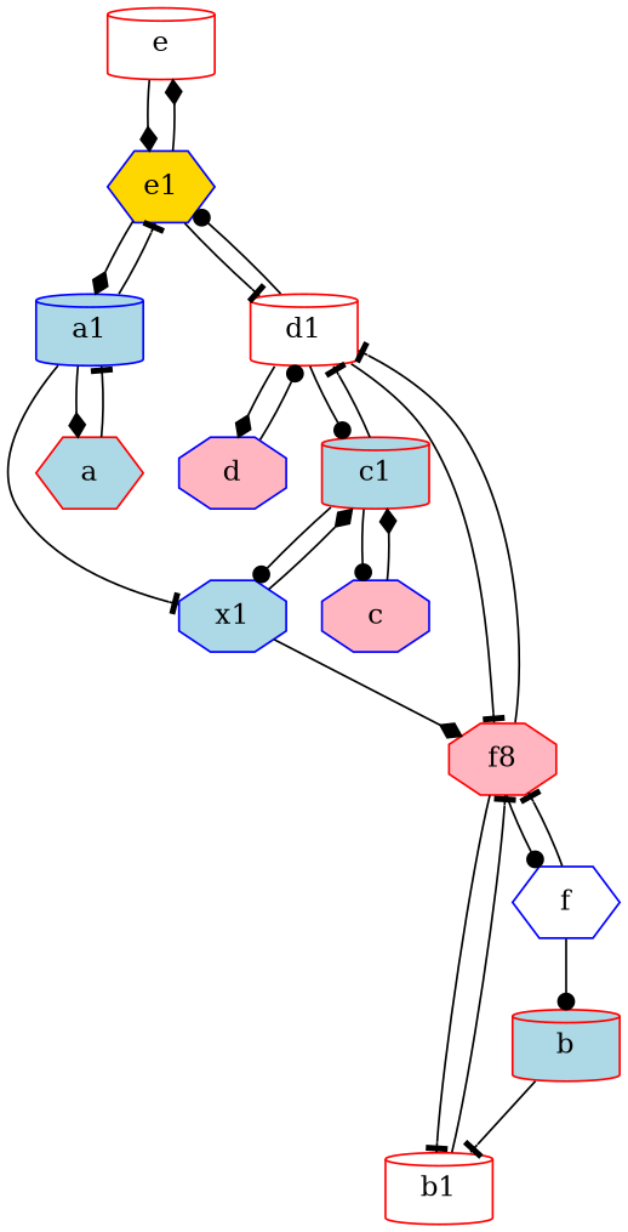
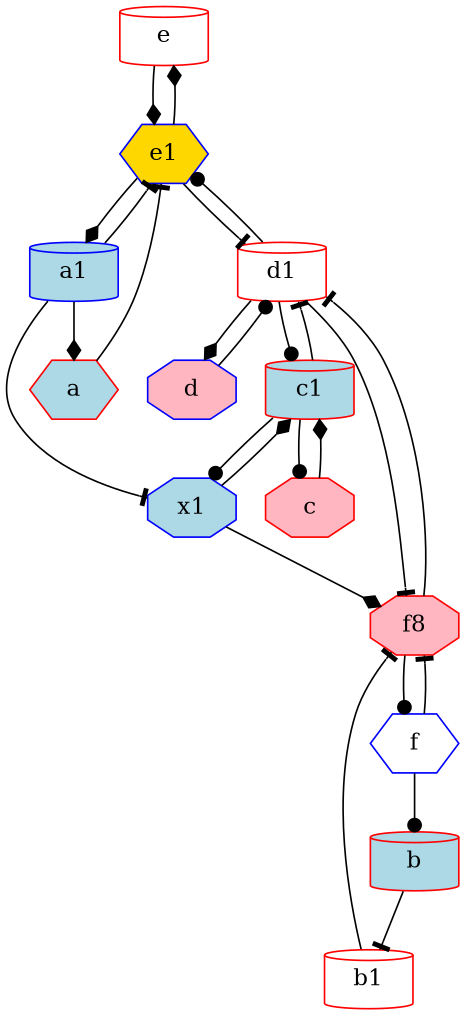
  digraph {
    node [color=red fillcolor=lightblue shape=cylinder style=filled]
    edge [arrowhead=tee]
    e [fillcolor=white]
    e1 [color=blue fillcolor=gold shape=hexagon]
    a1 [color=blue]
    d1 [fillcolor=white]
    a [shape=hexagon]
    x1 [color=blue shape=octagon]
    b1 [fillcolor=white]
    b
    n9 [fillcolor=lightpink label=f8 shape=octagon]
    c1
    d [color=blue fillcolor=lightpink shape=octagon]
    f [color=blue fillcolor=white shape=hexagon]
-   c [color=blue fillcolor=lightpink shape=octagon]
+   c [fillcolor=lightpink shape=octagon]
    e -> e1 [arrowhead=diamond]
    e1 -> e [arrowhead=diamond]
    e1 -> a1 [arrowhead=diamond]
    e1 -> d1
    a1 -> e1
    a1 -> a [arrowhead=diamond]
    a1 -> x1
    d1 -> e1 [arrowhead=dot]
    d1 -> n9
    d1 -> c1 [arrowhead=dot]
    d1 -> d [arrowhead=diamond]
-   a -> a1
+   a -> e1
    x1 -> n9 [arrowhead=diamond]
    x1 -> c1 [arrowhead=diamond]
    b1 -> n9
    b -> b1
    n9 -> d1
-   n9 -> b1
    n9 -> f [arrowhead=dot]
    c1 -> d1
    c1 -> x1 [arrowhead=dot]
    c1 -> c [arrowhead=dot]
    d -> d1 [arrowhead=dot]
    f -> b [arrowhead=dot]
    f -> n9
    c -> c1 [arrowhead=diamond]
  }
